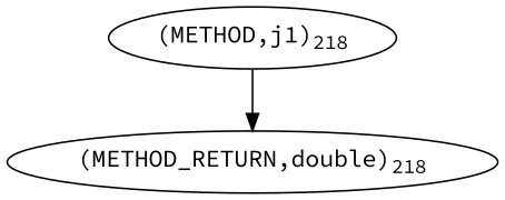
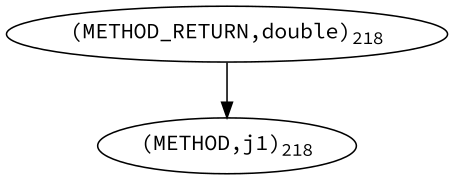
  digraph {
    fontname="Source Code Pro"
    node [fontname="Source Code Pro"]
    n1 [label=<(METHOD,j1)<SUB>218</SUB>>]
    n2 [label=<(METHOD_RETURN,double)<SUB>218</SUB>>]
-   n1 -> n2 [fontname="Source Code Pro"]
+   n2 -> n1 [fontname="Source Code Pro"]
  }
